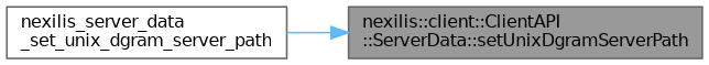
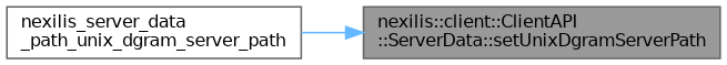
  digraph {
    rankdir=RL
    node [fontname=Helvetica fontsize=10 shape=box style=filled]
    n1 [color=gray40 fillcolor=grey60 fontcolor=black height=0.2 label="nexilis::client::ClientAPI\l::ServerData::setUnixDgramServerPath" width=0.4]
-   n2 [color=grey40 fillcolor=white height=0.2 label="nexilis_server_data\l_set_unix_dgram_server_path" width=0.4]
+   n2 [color=grey40 fillcolor=white height=0.2 label="nexilis_server_data\l_path_unix_dgram_server_path" width=0.4]
    n1 -> n2 [color=steelblue1 dir=back fontname=Helvetica fontsize=10 labelfontname=Helvetica labelfontsize=10 style=solid]
  }
